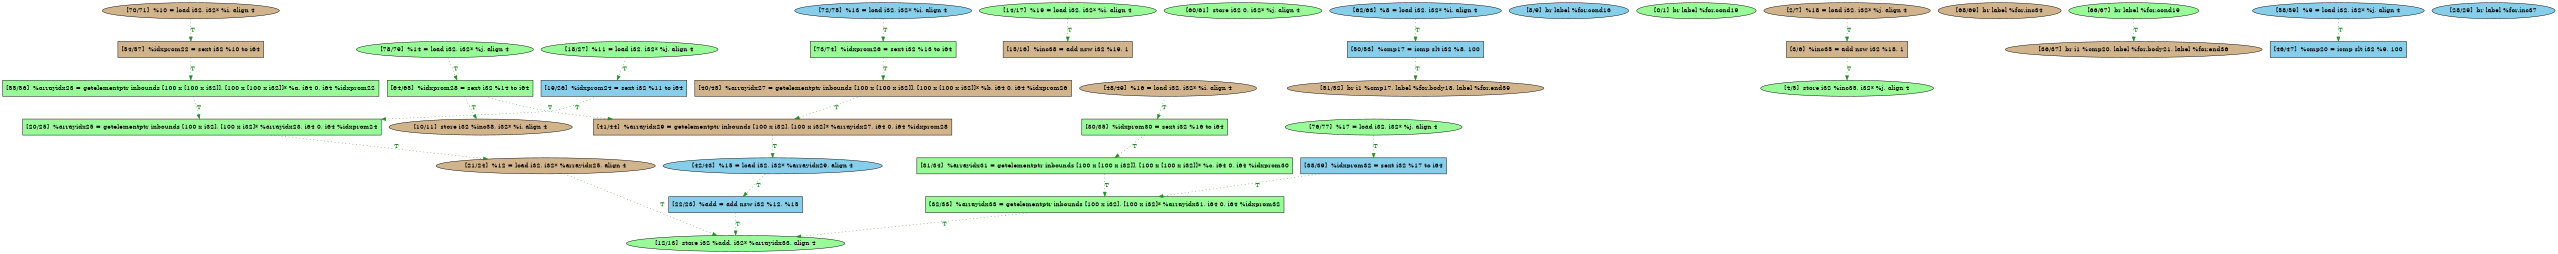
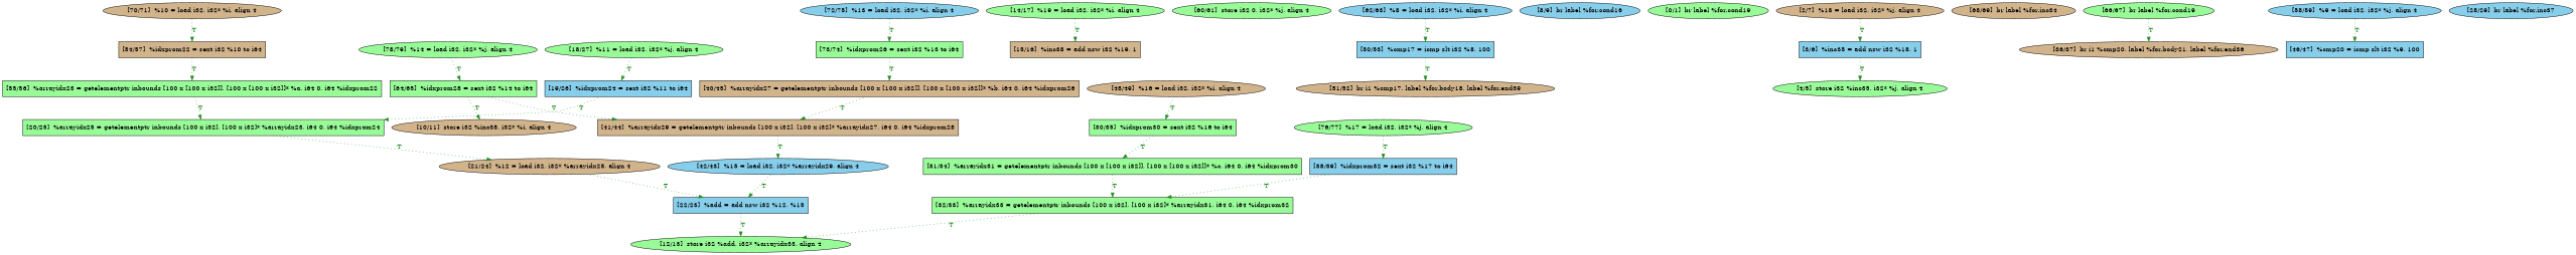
  digraph {
    node [fillcolor=palegreen shape=ellipse style=filled]
    edge [color=forestgreen fontcolor=forestgreen style=dotted]
    n1 [fillcolor=skyblue label="[22/23]  %add = add nsw i32 %12, %15" shape=rectangle]
    n2 [label="[12/13]  store i32 %add, i32* %arrayidx33, align 4"]
    n3 [fillcolor=tan label="[70/71]  %10 = load i32, i32* %i, align 4"]
    n4 [fillcolor=tan label="[54/57]  %idxprom22 = sext i32 %10 to i64" shape=rectangle]
    n5 [label="[55/56]  %arrayidx23 = getelementptr inbounds [100 x [100 x i32]], [100 x [100 x i32]]* %a, i64 0, i64 %idxprom22" shape=rectangle]
    n6 [label="[14/17]  %19 = load i32, i32* %i, align 4"]
    n7 [fillcolor=tan label="[15/16]  %inc38 = add nsw i32 %19, 1" shape=rectangle]
    n8 [label="[60/61]  store i32 0, i32* %j, align 4"]
    n9 [fillcolor=tan label="[40/45]  %arrayidx27 = getelementptr inbounds [100 x [100 x i32]], [100 x [100 x i32]]* %b, i64 0, i64 %idxprom26" shape=rectangle]
    n10 [fillcolor=tan label="[41/44]  %arrayidx29 = getelementptr inbounds [100 x i32], [100 x i32]* %arrayidx27, i64 0, i64 %idxprom28" shape=rectangle]
    n11 [fillcolor=skyblue label="[42/43]  %15 = load i32, i32* %arrayidx29, align 4"]
    n12 [fillcolor=skyblue label="[62/63]  %8 = load i32, i32* %i, align 4"]
    n13 [fillcolor=skyblue label="[50/53]  %cmp17 = icmp slt i32 %8, 100" shape=rectangle]
    n14 [fillcolor=tan label="[51/52]  br i1 %cmp17, label %for.body18, label %for.end39"]
    n15 [label="[20/25]  %arrayidx25 = getelementptr inbounds [100 x i32], [100 x i32]* %arrayidx23, i64 0, i64 %idxprom24" shape=rectangle]
    n16 [fillcolor=tan label="[21/24]  %12 = load i32, i32* %arrayidx25, align 4"]
    n17 [label="[31/34]  %arrayidx31 = getelementptr inbounds [100 x [100 x i32]], [100 x [100 x i32]]* %c, i64 0, i64 %idxprom30" shape=rectangle]
    n18 [label="[32/33]  %arrayidx33 = getelementptr inbounds [100 x i32], [100 x i32]* %arrayidx31, i64 0, i64 %idxprom32" shape=rectangle]
    n19 [fillcolor=tan label="[10/11]  store i32 %inc38, i32* %i, align 4"]
    n20 [fillcolor=skyblue label="[8/9]  br label %for.cond16"]
    n21 [label="[0/1]  br label %for.cond19"]
    n22 [label="[76/77]  %17 = load i32, i32* %j, align 4"]
    n23 [fillcolor=skyblue label="[38/39]  %idxprom32 = sext i32 %17 to i64" shape=rectangle]
    n24 [fillcolor=tan label="[2/7]  %18 = load i32, i32* %j, align 4"]
-   n25 [fillcolor=tan label="[3/6]  %inc35 = add nsw i32 %18, 1" shape=rectangle]
+   n25 [fillcolor=skyblue label="[3/6]  %inc35 = add nsw i32 %18, 1" shape=rectangle]
    n26 [label="[4/5]  store i32 %inc35, i32* %j, align 4"]
    n27 [label="[73/74]  %idxprom26 = sext i32 %13 to i64" shape=rectangle]
    n28 [fillcolor=tan label="[48/49]  %16 = load i32, i32* %i, align 4"]
    n29 [label="[30/35]  %idxprom30 = sext i32 %16 to i64" shape=rectangle]
    n30 [fillcolor=tan label="[68/69]  br label %for.inc34"]
    n31 [label="[64/65]  %idxprom28 = sext i32 %14 to i64" shape=rectangle]
    n32 [label="[66/67]  br label %for.cond19"]
    n33 [fillcolor=tan label="[36/37]  br i1 %cmp20, label %for.body21, label %for.end36"]
    n34 [fillcolor=skyblue label="[46/47]  %cmp20 = icmp slt i32 %9, 100" shape=rectangle]
    n35 [fillcolor=skyblue label="[58/59]  %9 = load i32, i32* %j, align 4"]
    n36 [label="[78/79]  %14 = load i32, i32* %j, align 4"]
    n37 [fillcolor=skyblue label="[28/29]  br label %for.inc37"]
    n38 [fillcolor=skyblue label="[72/75]  %13 = load i32, i32* %i, align 4"]
    n39 [fillcolor=skyblue label="[19/26]  %idxprom24 = sext i32 %11 to i64" shape=rectangle]
    n40 [label="[18/27]  %11 = load i32, i32* %j, align 4"]
    n1 -> n2 [label=T]
    n3 -> n4 [label=T]
    n4 -> n5 [label=T]
    n5 -> n15 [label=T]
    n6 -> n7 [label=T]
    n9 -> n10 [label=T]
    n10 -> n11 [label=T]
    n11 -> n1 [label=T]
    n12 -> n13 [label=T]
    n13 -> n14 [label=T]
    n15 -> n16 [label=T]
-   n16 -> n2 [label=T]
+   n16 -> n1 [label=T]
    n17 -> n18 [label=T]
    n18 -> n2 [label=T]
    n22 -> n23 [label=T]
    n23 -> n18 [label=T]
    n24 -> n25 [label=T]
    n25 -> n26 [label=T]
    n27 -> n9 [label=T]
    n28 -> n29 [label=T]
    n29 -> n17 [label=T]
    n31 -> n10 [label=T]
    n31 -> n19 [label=T]
    n32 -> n33 [label=T]
    n35 -> n34 [label=T]
    n36 -> n31 [label=T]
    n38 -> n27 [label=T]
    n39 -> n15 [label=T]
    n40 -> n39 [label=T]
  }
